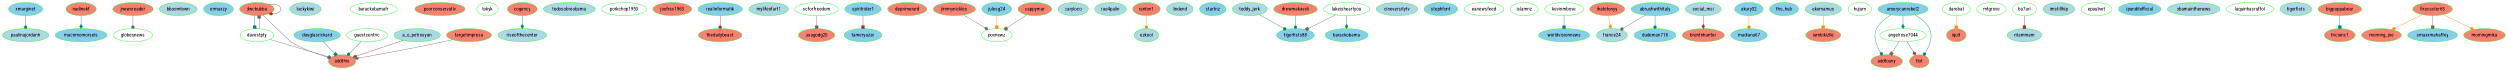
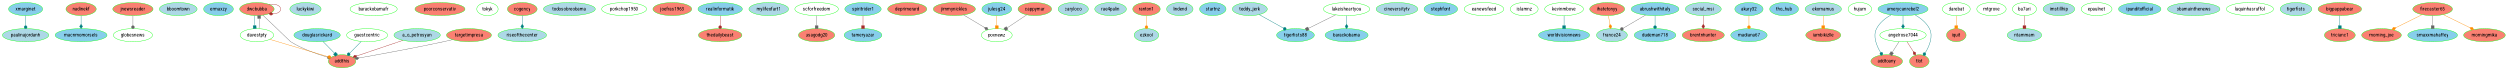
  digraph {
    fontname="Roboto Condensed"
    splines=spline
    node [color=green1 fillcolor=salmon fontname="Roboto Condensed" style=filled]
    edge [arrowhead=box color=teal fontname="Roboto Condensed"]
    xmarginet [fillcolor=skyblue]
    paulinajordanh [fillcolor=lightblue]
    macnmomorsels [fillcolor=skyblue]
    nadinekf
    globesnews [fillcolor=white]
    jnewsreader
    bboomtown [fillcolor=lightblue]
    ermaxzy [fillcolor=skyblue]
    dwcbubba
    davestpty [fillcolor=white]
    addthis
    luckykiwi [fillcolor=lightblue]
    barackobamafr [fillcolor=white]
    poorconservativ
    tokyk [fillcolor=white]
    riseofthecenter [fillcolor=lightblue]
    cogency
    todosobreobama [fillcolor=lightblue]
    porkchop1950 [fillcolor=white]
    joefras1963
    realinformatik [fillcolor=skyblue]
    thedailybeast
    mylifeofart1 [fillcolor=lightblue]
    scforfreedom [fillcolor=white]
    usagodg20
    spiritrider1 [fillcolor=skyblue]
    tameryazar [fillcolor=skyblue]
    deprimerard
    poxnewz [fillcolor=white]
    jimmynickles
    caryloco [fillcolor=lightblue]
    rae4palin [fillcolor=lightblue]
    douglasrickard [fillcolor=skyblue]
    julesg24 [fillcolor=skyblue]
    ezkool [fillcolor=lightblue]
    ranton1
    lindend [fillcolor=lightblue]
    guestcentric [fillcolor=white]
    a_o_petrosyan [fillcolor=lightblue]
    targetimpresa
    startnz [fillcolor=skyblue]
    teddy_jerk [fillcolor=lightblue]
    tigerfists88 [fillcolor=skyblue]
-   drewmakaveli
    cineversitytv [fillcolor=lightblue]
    stephfont [fillcolor=skyblue]
    eanewsfeed [fillcolor=white]
    islamnz [fillcolor=white]
    kevinmbove [fillcolor=white]
    worldvisionnews [fillcolor=skyblue]
    cappymar
    france24 [fillcolor=lightblue]
    ihatetonyy
    social_msi [fillcolor=lightblue]
    brentnhunter
    akury32 [fillcolor=skyblue]
    madiana67 [fillcolor=skyblue]
    tho_hub [fillcolor=skyblue]
    ekomamus [fillcolor=lightblue]
    iambikizlle
    hujum [fillcolor=white]
    angelrose7044 [fillcolor=white]
    addtoany
    tlot
    lakeisheartyou [fillcolor=white]
    barackobama [fillcolor=skyblue]
    darebat [fillcolor=white]
    iquit
    mtgrove [fillcolor=white]
    ba7ari [fillcolor=white]
    ntammam [fillcolor=lightblue]
    imstillhip [fillcolor=lightblue]
    epaulnet [fillcolor=white]
    ipunditofficial [fillcolor=skyblue]
    obamainthenews [fillcolor=lightblue]
    amerycanrebel2 [fillcolor=skyblue]
    luquinhasruffol [fillcolor=white]
    abrushwithitaly [fillcolor=skyblue]
    dudeman718 [fillcolor=skyblue]
    n80 [fillcolor=lightblue label=tigerfists]
    bigpappabear
    tricianc1
    firecaster65
    morning_joe
    smaxxmahaffey [fillcolor=skyblue]
    morningmika
    xmarginet -> paulinajordanh [arrowhead=dot]
    nadinekf -> macnmomorsels [arrowhead=diamond]
    jnewsreader -> globesnews [arrowhead=dot color=gray40]
    dwcbubba -> dwcbubba [arrowhead=diamond color=brown]
    dwcbubba -> davestpty
    dwcbubba -> addthis [arrowhead=dot color=gray40]
    davestpty -> dwcbubba [color=gray40]
-   davestpty -> addthis [arrowhead=dot color=gray40]
+   davestpty -> addthis [arrowhead=dot color=darkorange]
    cogency -> riseofthecenter [arrowhead=diamond]
    realinformatik -> thedailybeast [arrowhead=dot color=brown]
    scforfreedom -> usagodg20 [color=gray40]
    spiritrider1 -> tameryazar [color=brown]
    jimmynickles -> poxnewz [arrowhead=diamond color=gray40]
    douglasrickard -> addthis
    julesg24 -> poxnewz [color=darkorange]
    ranton1 -> ezkool [arrowhead=dot color=darkorange]
    guestcentric -> addthis [arrowhead=dot]
    a_o_petrosyan -> addthis [arrowhead=diamond color=brown]
    targetimpresa -> addthis [arrowhead=diamond color=gray40]
    teddy_jerk -> tigerfists88 [arrowhead=dot]
-   drewmakaveli -> tigerfists88 [arrowhead=dot]
    kevinmbove -> worldvisionnews
    cappymar -> poxnewz [color=gray40]
    ihatetonyy -> france24 [arrowhead=diamond color=darkorange]
    social_msi -> brentnhunter [arrowhead=diamond color=brown]
    akury32 -> madiana67 [arrowhead=dot color=darkorange]
    ekomamus -> iambikizlle [color=darkorange]
    angelrose7044 -> addtoany [color=gray40]
    angelrose7044 -> tlot [arrowhead=diamond color=brown]
    lakeisheartyou -> tigerfists88 [color=gray40]
    lakeisheartyou -> barackobama [arrowhead=diamond]
    darebat -> iquit [color=darkorange]
    ba7ari -> ntammam [color=brown]
    amerycanrebel2 -> angelrose7044 [arrowhead=diamond]
    amerycanrebel2 -> addtoany [arrowhead=dot]
    amerycanrebel2 -> tlot [arrowhead=dot]
    abrushwithitaly -> france24 [arrowhead=dot color=gray40]
    abrushwithitaly -> dudeman718 [arrowhead=dot]
    bigpappabear -> tricianc1
    firecaster65 -> morning_joe [arrowhead=diamond color=darkorange]
    firecaster65 -> smaxxmahaffey [color=gray40]
    firecaster65 -> morningmika [arrowhead=diamond color=darkorange]
  }
